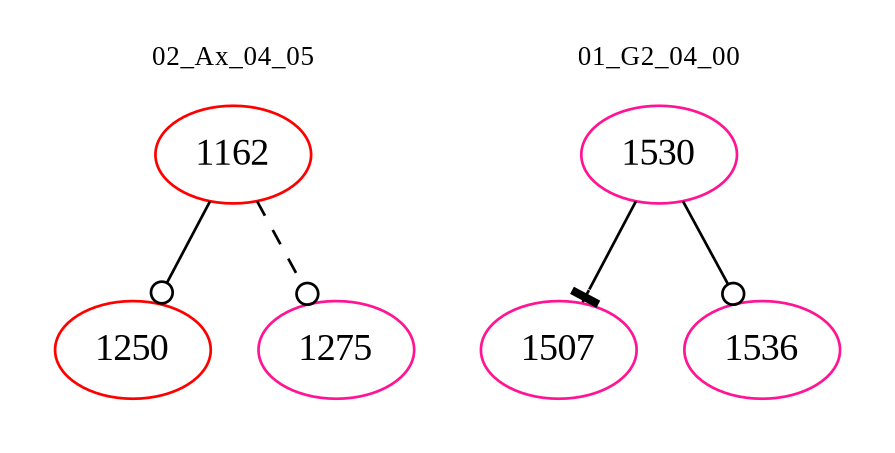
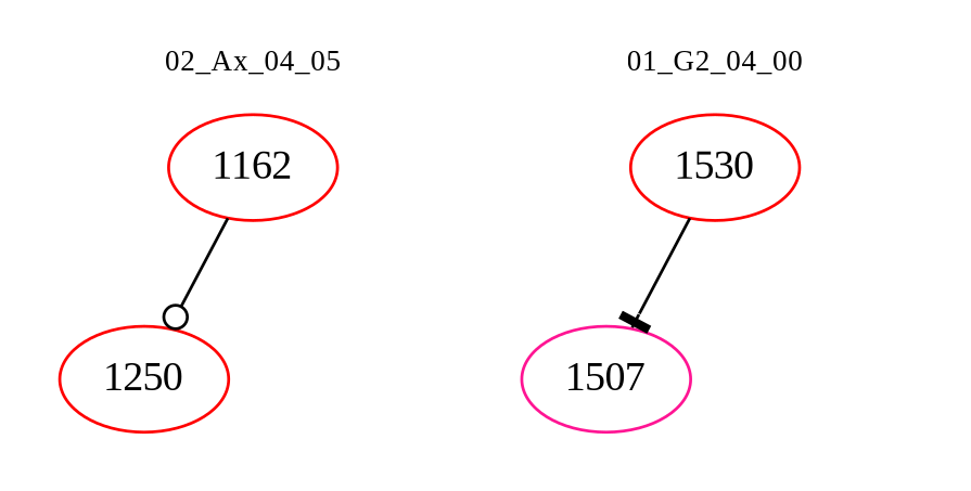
  digraph {
    fontname="Liberation Serif"
    node [color=red fontname="Liberation Serif"]
    edge [arrowhead=odot color=black fontname="Liberation Serif" style=solid]
    n1 [label=1162]
    n2 [label=1250]
-   n3 [color=deeppink label=1275]
-   n4 [color=deeppink label=1530]
+   n4 [label=1530]
    n5 [color=deeppink label=1507]
-   n6 [color=deeppink label=1536]
    subgraph cluster_1 {
      color=white
      fontsize=10
      label="02_Ax_04_05"
      n1
      n2
-     n3
    }
    subgraph cluster_2 {
      color=white
      fontsize=10
      label="01_G2_04_00"
      n4
      n5
-     n6
    }
    n1 -> n2
-   n1 -> n3 [style=dashed]
    n4 -> n5 [arrowhead=tee]
-   n4 -> n6
  }
